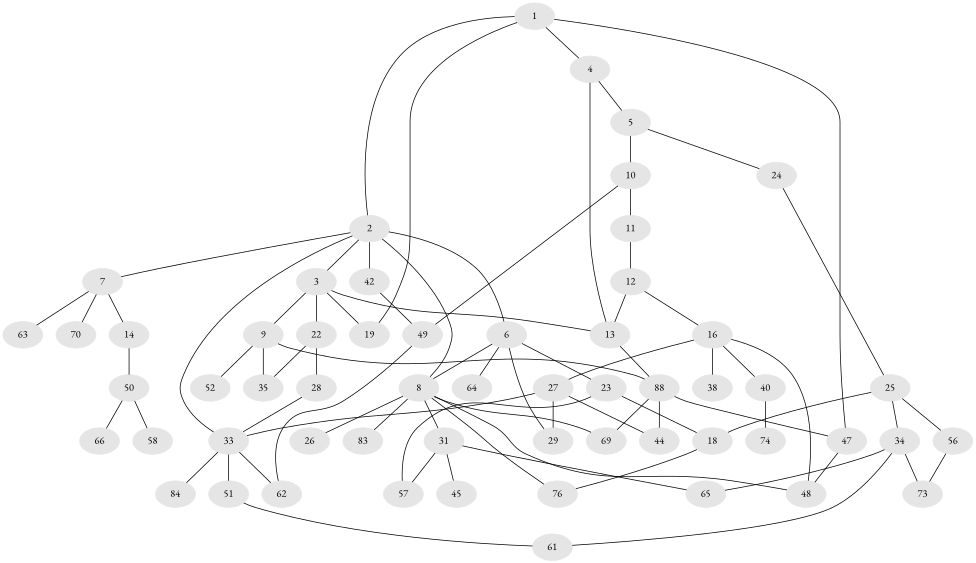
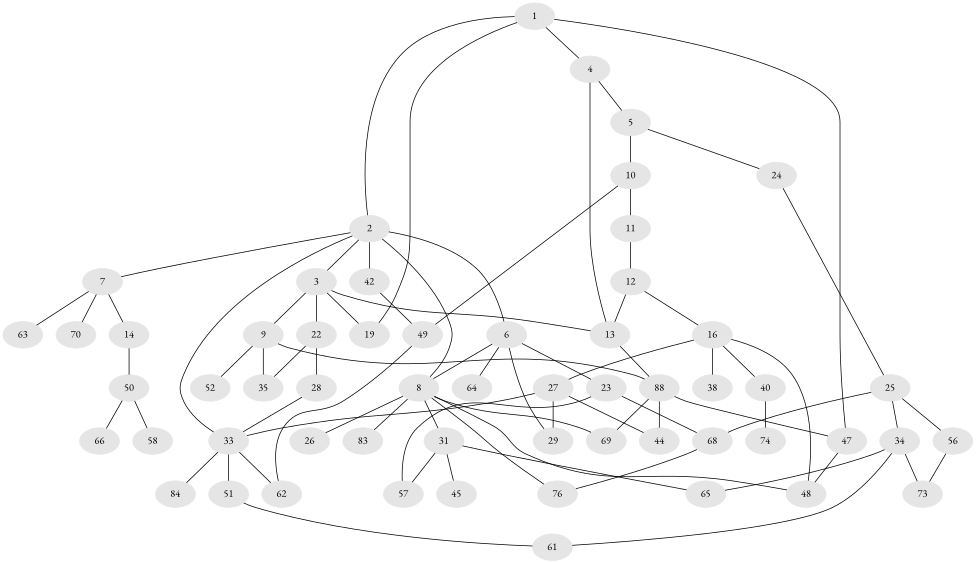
  graph {
    fontname="EB Garamond"
    node [color=gray90 fontname="EB Garamond" style=filled]
    edge [fontname="EB Garamond"]
    1 [super="+55"]
    2
    4
    19
    47
    3
    6
    7 [super="+59"]
    8 [super="+15"]
    33 [super="+39+37"]
    42
    13 [super="+32+77+17"]
    5 [super="+20"]
    48 [super="+54"]
    9
    22
    23
    29
    64
    14
    63
    70
    26
    31 [super="+78"]
    69
    76
    83
    51
    62
    84
    49 [super="+81"]
    n32 [label=88 super="+41+21"]
    35 [super="+80"]
    52 [super="+60"]
    28
    10
    24
    11
    25 [super="+30"]
    57
-   68 [label=18]
+   68
    50
    45
    65
    44 [super="+53"]
    12 [super="+43"]
    16
    27
    38
    40
    58
    66
    74
    34 [super="+67"]
    56
    61
    73
    1 -- 2
    1 -- 4
    1 -- 19
    1 -- 47
    2 -- 3
    2 -- 6
    2 -- 7
    2 -- 8
    2 -- 33
    2 -- 42
    4 -- 13
    4 -- 5
    47 -- 48
    3 -- 19
    3 -- 13
    3 -- 9
    3 -- 22
    6 -- 8
    6 -- 23
    6 -- 29
    6 -- 64
    7 -- 14
    7 -- 63
    7 -- 70
    8 -- 48
    8 -- 26
    8 -- 31
    8 -- 69
    8 -- 76
    8 -- 83
    33 -- 51
    33 -- 62
    33 -- 84
    42 -- 49
    13 -- n32
    5 -- 10
    5 -- 24
    9 -- n32
    9 -- 35
    9 -- 52
    22 -- 35
    22 -- 28
    23 -- 57
    23 -- 68
    14 -- 50
    31 -- 57
    31 -- 45
    31 -- 65
    51 -- 61
    49 -- 62
    n32 -- 47
    n32 -- 69
    n32 -- 44
    28 -- 33
    10 -- 49
    10 -- 11
    24 -- 25
    11 -- 12
    25 -- 68
    25 -- 34
    25 -- 56
    68 -- 76
    50 -- 58
    50 -- 66
    12 -- 13
    12 -- 16
    16 -- 48
    16 -- 27
    16 -- 38
    16 -- 40
    27 -- 33
    27 -- 29
    27 -- 44
    40 -- 74
    34 -- 65
    34 -- 61
    34 -- 73
    56 -- 73
  }
